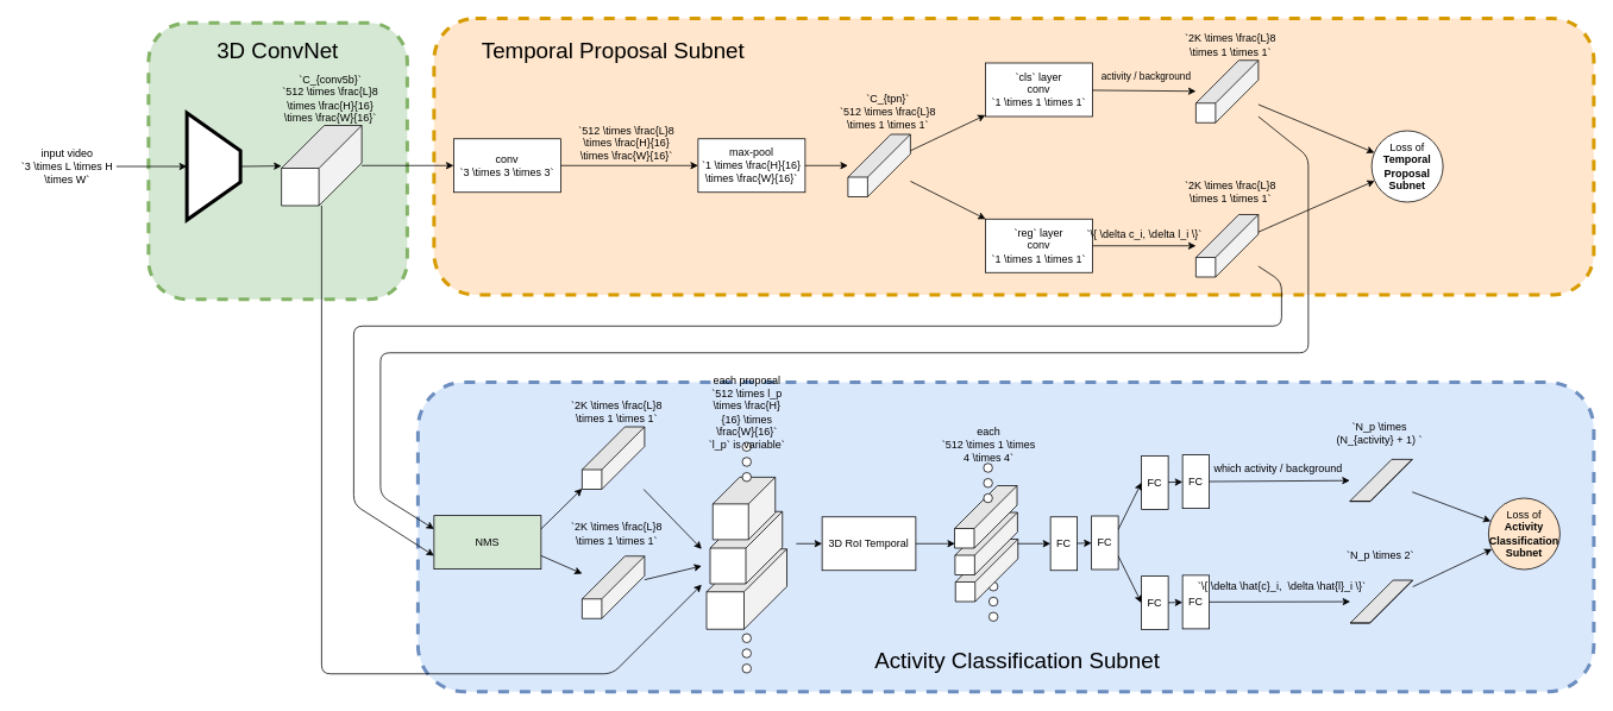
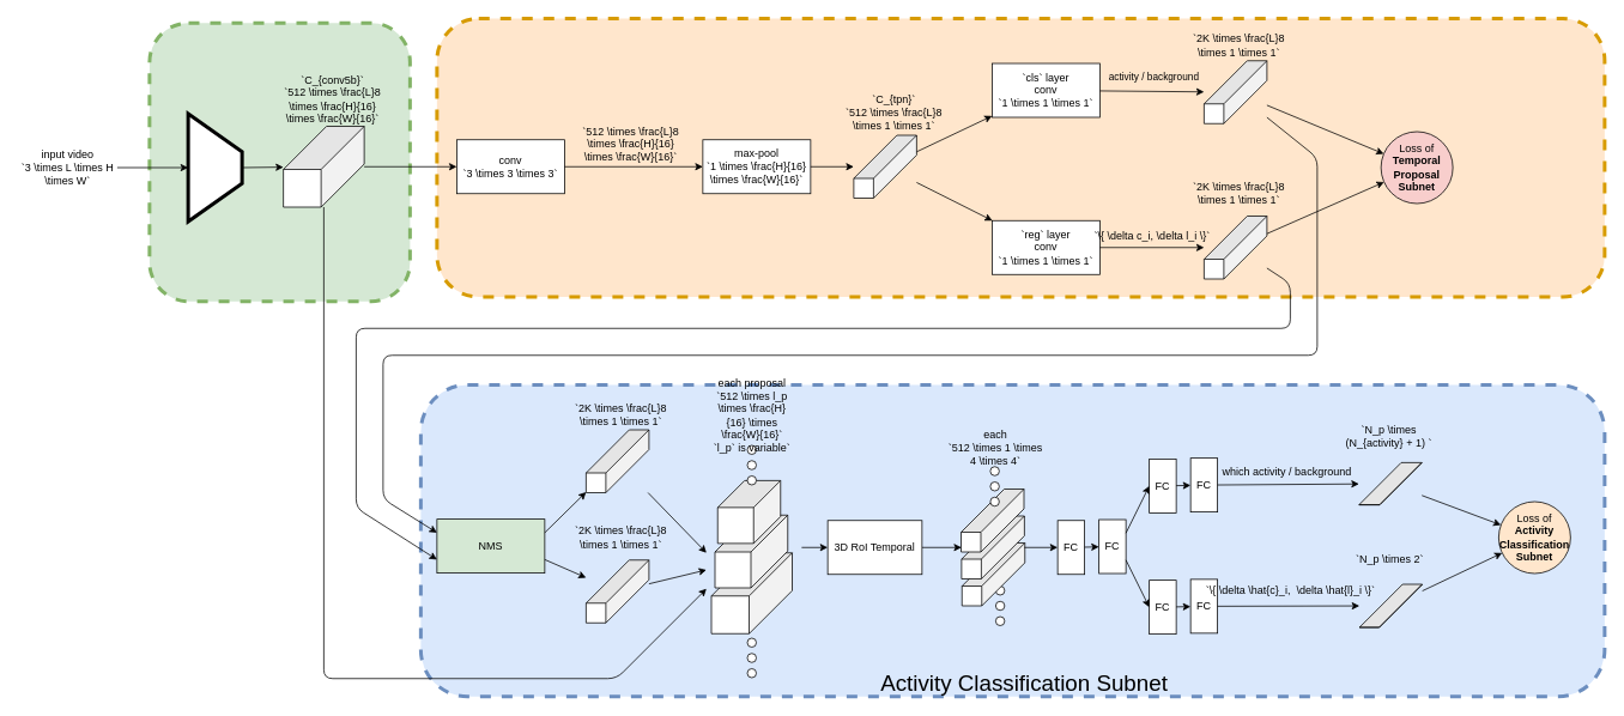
  <mxCell id="0" />
  <mxCell id="1" parent="0" />
  <mxCell id="2" value="" style="rounded=1;whiteSpace=wrap;html=1;labelBackgroundColor=none;strokeWidth=4;fillColor=#d5e8d4;fontSize=25;dashed=1;strokeColor=#82b366;" vertex="1" parent="1"><mxGeometry x="166" y="25" width="290" height="310" as="geometry" /></mxCell>
  <mxCell id="3" value="" style="rounded=1;whiteSpace=wrap;html=1;fillColor=#ffe6cc;dashed=1;strokeWidth=4;strokeColor=#d79b00;" vertex="1" parent="1"><mxGeometry x="486" y="20" width="1300" height="310" as="geometry" /></mxCell>
  <mxCell id="4" value="" style="rounded=1;whiteSpace=wrap;html=1;fillColor=#dae8fc;dashed=1;strokeWidth=4;strokeColor=#6c8ebf;" vertex="1" parent="1"><mxGeometry x="468" y="428" width="1318" height="347" as="geometry" /></mxCell>
  <mxCell id="5" value="" style="ellipse;whiteSpace=wrap;html=1;aspect=fixed;" vertex="1" parent="1"><mxGeometry x="1108" y="652" width="10" height="10" as="geometry" /></mxCell>
  <mxCell id="6" value="" style="ellipse;whiteSpace=wrap;html=1;aspect=fixed;" vertex="1" parent="1"><mxGeometry x="1108" y="686" width="10" height="10" as="geometry" /></mxCell>
  <mxCell id="7" value="" style="ellipse;whiteSpace=wrap;html=1;aspect=fixed;" vertex="1" parent="1"><mxGeometry x="1108" y="669" width="10" height="10" as="geometry" /></mxCell>
  <mxCell id="8" value="" style="shape=cube;whiteSpace=wrap;html=1;boundedLbl=1;backgroundOutline=1;darkOpacity=0.05;darkOpacity2=0.1;rotation=90;size=48;" vertex="1" parent="1"><mxGeometry x="1070.5" y="604" width="70" height="70" as="geometry" /></mxCell>
  <mxCell id="9" value="" style="endArrow=classic;html=1;" edge="1" parent="1" source="10" target="93"><mxGeometry width="50" height="50" relative="1" as="geometry"><mxPoint x="80" y="185" as="sourcePoint" /><mxPoint x="190" y="235" as="targetPoint" /></mxGeometry></mxCell>
  <mxCell id="10" value="input video&lt;br&gt;`3 \times L \times H \times W`" style="text;html=1;strokeColor=none;fillColor=none;align=center;verticalAlign=middle;whiteSpace=wrap;rounded=0;" vertex="1" parent="1"><mxGeometry x="20" y="171" width="110" height="30" as="geometry" /></mxCell>
  <mxCell id="11" value="conv&lt;br&gt;`3 \times 3 \times 3`" style="rounded=0;whiteSpace=wrap;html=1;" vertex="1" parent="1"><mxGeometry x="508" y="155" width="120" height="60" as="geometry" /></mxCell>
  <mxCell id="12" value="" style="endArrow=classic;html=1;exitX=0.5;exitY=0;exitDx=0;exitDy=0;" edge="1" parent="1" source="93" target="13"><mxGeometry width="50" height="50" relative="1" as="geometry"><mxPoint x="-50" y="445" as="sourcePoint" /><mxPoint x="340" y="185" as="targetPoint" /></mxGeometry></mxCell>
  <mxCell id="13" value="" style="shape=cube;whiteSpace=wrap;html=1;boundedLbl=1;backgroundOutline=1;darkOpacity=0.05;darkOpacity2=0.1;rotation=90;size=48;" vertex="1" parent="1"><mxGeometry x="315" y="140" width="90" height="90" as="geometry" /></mxCell>
  <mxCell id="14" value="`C_{conv5b}`&lt;br&gt;`512 \times \frac{L}8 \times \frac{H}{16} \times \frac{W}{16}`" style="text;html=1;strokeColor=none;fillColor=none;align=center;verticalAlign=middle;whiteSpace=wrap;rounded=0;" vertex="1" parent="1"><mxGeometry x="315" y="95" width="110" height="30" as="geometry" /></mxCell>
  <mxCell id="15" value="" style="endArrow=classic;html=1;" edge="1" parent="1" source="13" target="11"><mxGeometry width="50" height="50" relative="1" as="geometry"><mxPoint x="-74" y="305" as="sourcePoint" /><mxPoint x="-24" y="255" as="targetPoint" /></mxGeometry></mxCell>
  <mxCell id="16" value="max-pool&lt;br&gt;`1 \times \frac{H}{16} \times \frac{W}{16}` " style="rounded=0;whiteSpace=wrap;html=1;" vertex="1" parent="1"><mxGeometry x="782" y="155" width="120" height="60" as="geometry" /></mxCell>
  <mxCell id="17" value="" style="endArrow=classic;html=1;entryX=0;entryY=0.5;entryDx=0;entryDy=0;exitX=1;exitY=0.5;exitDx=0;exitDy=0;" edge="1" parent="1" source="11" target="16"><mxGeometry width="50" height="50" relative="1" as="geometry"><mxPoint x="-42" y="305" as="sourcePoint" /><mxPoint x="8" y="255" as="targetPoint" /></mxGeometry></mxCell>
  <mxCell id="18" value="`512 \times \frac{L}8 \times \frac{H}{16} \times \frac{W}{16}`" style="text;html=1;strokeColor=none;fillColor=none;align=center;verticalAlign=middle;whiteSpace=wrap;rounded=0;" vertex="1" parent="1"><mxGeometry x="647" y="145" width="110" height="30" as="geometry" /></mxCell>
  <mxCell id="19" value="" style="shape=cube;whiteSpace=wrap;html=1;boundedLbl=1;backgroundOutline=1;darkOpacity=0.05;darkOpacity2=0.1;rotation=90;size=48;" vertex="1" parent="1"><mxGeometry x="950" y="150" width="70" height="70" as="geometry" /></mxCell>
  <mxCell id="20" value="`C_{tpn}`&lt;br&gt;`512 \times \frac{L}8 \times 1 \times 1`" style="text;html=1;strokeColor=none;fillColor=none;align=center;verticalAlign=middle;whiteSpace=wrap;rounded=0;" vertex="1" parent="1"><mxGeometry x="940" y="110" width="110" height="30" as="geometry" /></mxCell>
  <mxCell id="21" value="" style="endArrow=classic;html=1;" edge="1" parent="1" source="16" target="19"><mxGeometry width="50" height="50" relative="1" as="geometry"><mxPoint x="-28" y="305" as="sourcePoint" /><mxPoint x="22" y="255" as="targetPoint" /></mxGeometry></mxCell>
  <mxCell id="22" value="`reg` layer&lt;br&gt;conv&lt;br&gt;`1 \times 1 \times 1`" style="rounded=0;whiteSpace=wrap;html=1;" vertex="1" parent="1"><mxGeometry x="1104" y="245" width="120" height="60" as="geometry" /></mxCell>
  <mxCell id="23" value="" style="endArrow=classic;html=1;" edge="1" parent="1" source="19" target="22"><mxGeometry width="50" height="50" relative="1" as="geometry"><mxPoint x="337" y="385" as="sourcePoint" /><mxPoint x="387" y="335" as="targetPoint" /></mxGeometry></mxCell>
  <mxCell id="24" value="`cls` layer&lt;br&gt;conv&lt;br&gt;`1 \times 1 \times 1`" style="rounded=0;whiteSpace=wrap;html=1;" vertex="1" parent="1"><mxGeometry x="1104" y="70" width="120" height="60" as="geometry" /></mxCell>
  <mxCell id="25" value="" style="endArrow=classic;html=1;" edge="1" parent="1" source="19" target="24"><mxGeometry width="50" height="50" relative="1" as="geometry"><mxPoint x="337" y="385" as="sourcePoint" /><mxPoint x="387" y="335" as="targetPoint" /></mxGeometry></mxCell>
  <mxCell id="26" value="activity / background" style="endArrow=classic;html=1;labelBackgroundColor=none;" edge="1" parent="1" source="24" target="28"><mxGeometry x="0.032" y="16" width="50" height="50" relative="1" as="geometry"><mxPoint x="304" y="385" as="sourcePoint" /><mxPoint x="1424" y="188" as="targetPoint" /><mxPoint as="offset" /></mxGeometry></mxCell>
  <mxCell id="27" value="`2K \times \frac{L}8 \times 1 \times 1`" style="text;html=1;strokeColor=none;fillColor=none;align=center;verticalAlign=middle;whiteSpace=wrap;rounded=0;" vertex="1" parent="1"><mxGeometry x="1324" y="35" width="110" height="30" as="geometry" /></mxCell>
  <mxCell id="28" value="" style="shape=cube;whiteSpace=wrap;html=1;boundedLbl=1;backgroundOutline=1;darkOpacity=0.05;darkOpacity2=0.1;rotation=90;size=48;" vertex="1" parent="1"><mxGeometry x="1340" y="67" width="70" height="70" as="geometry" /></mxCell>
  <mxCell id="29" value="" style="endArrow=classic;html=1;" edge="1" target="32" parent="1" source="22"><mxGeometry width="50" height="50" relative="1" as="geometry"><mxPoint x="1234" y="266.463" as="sourcePoint" /><mxPoint x="1434" y="353" as="targetPoint" /></mxGeometry></mxCell>
  <mxCell id="30" value="`\{ \delta c_i, \delta l_i \}`" style="text;html=1;resizable=0;points=[];align=center;verticalAlign=middle;labelBackgroundColor=none;" vertex="1" connectable="0" parent="29"><mxGeometry x="-0.309" y="-1" relative="1" as="geometry"><mxPoint x="17" y="-15" as="offset" /></mxGeometry></mxCell>
  <mxCell id="31" value="`2K \times \frac{L}8 \times 1 \times 1`" style="text;html=1;strokeColor=none;fillColor=none;align=center;verticalAlign=middle;whiteSpace=wrap;rounded=0;" vertex="1" parent="1"><mxGeometry x="1324" y="200" width="110" height="30" as="geometry" /></mxCell>
  <mxCell id="32" value="" style="shape=cube;whiteSpace=wrap;html=1;boundedLbl=1;backgroundOutline=1;darkOpacity=0.05;darkOpacity2=0.1;rotation=90;size=48;" vertex="1" parent="1"><mxGeometry x="1340" y="240" width="70" height="70" as="geometry" /></mxCell>
  <mxCell id="33" value="NMS" style="rounded=0;whiteSpace=wrap;html=1;fillColor=#d5e8d4;" vertex="1" parent="1"><mxGeometry x="486" y="577.5" width="120" height="60" as="geometry" /></mxCell>
  <mxCell id="34" value="" style="endArrow=classic;html=1;" edge="1" parent="1" source="28" target="36"><mxGeometry width="50" height="50" relative="1" as="geometry"><mxPoint x="557" y="310" as="sourcePoint" /><mxPoint x="1527" y="155" as="targetPoint" /></mxGeometry></mxCell>
  <mxCell id="35" value="" style="endArrow=classic;html=1;" edge="1" parent="1" source="32" target="36"><mxGeometry width="50" height="50" relative="1" as="geometry"><mxPoint x="1377" y="275" as="sourcePoint" /><mxPoint x="1557" y="215" as="targetPoint" /></mxGeometry></mxCell>
- <mxCell id="36" value="Loss of&lt;br&gt;&lt;b&gt;Temporal Proposal Subnet&lt;/b&gt;" style="ellipse;whiteSpace=wrap;html=1;aspect=fixed;" vertex="1" parent="1"><mxGeometry x="1537" y="146" width="80" height="80" as="geometry" /></mxCell>
+ <mxCell id="36" value="Loss of&lt;br&gt;&lt;b&gt;Temporal Proposal Subnet&lt;/b&gt;" style="ellipse;whiteSpace=wrap;html=1;aspect=fixed;fillColor=#f8cecc;" vertex="1" parent="1"><mxGeometry x="1537" y="146" width="80" height="80" as="geometry" /></mxCell>
  <mxCell id="37" value="`2K \times \frac{L}8 \times 1 \times 1`" style="text;html=1;strokeColor=none;fillColor=none;align=center;verticalAlign=middle;whiteSpace=wrap;rounded=0;" vertex="1" parent="1"><mxGeometry x="636" y="446" width="110" height="30" as="geometry" /></mxCell>
  <mxCell id="38" value="" style="shape=cube;whiteSpace=wrap;html=1;boundedLbl=1;backgroundOutline=1;darkOpacity=0.05;darkOpacity2=0.1;rotation=90;size=48;" vertex="1" parent="1"><mxGeometry x="652" y="478" width="70" height="70" as="geometry" /></mxCell>
  <mxCell id="39" value="`2K \times \frac{L}8 \times 1 \times 1`" style="text;html=1;strokeColor=none;fillColor=none;align=center;verticalAlign=middle;whiteSpace=wrap;rounded=0;" vertex="1" parent="1"><mxGeometry x="636" y="583" width="110" height="30" as="geometry" /></mxCell>
  <mxCell id="40" value="" style="shape=cube;whiteSpace=wrap;html=1;boundedLbl=1;backgroundOutline=1;darkOpacity=0.05;darkOpacity2=0.1;rotation=90;size=48;" vertex="1" parent="1"><mxGeometry x="652" y="623" width="70" height="70" as="geometry" /></mxCell>
  <mxCell id="41" value="" style="endArrow=classic;html=1;exitX=1;exitY=0.25;exitDx=0;exitDy=0;" edge="1" parent="1" source="33" target="38"><mxGeometry width="50" height="50" relative="1" as="geometry"><mxPoint x="6" y="802.5" as="sourcePoint" /><mxPoint x="56" y="752.5" as="targetPoint" /></mxGeometry></mxCell>
  <mxCell id="42" value="" style="endArrow=classic;html=1;exitX=1;exitY=0.75;exitDx=0;exitDy=0;" edge="1" parent="1" source="33" target="40"><mxGeometry width="50" height="50" relative="1" as="geometry"><mxPoint x="6" y="802.5" as="sourcePoint" /><mxPoint x="56" y="752.5" as="targetPoint" /></mxGeometry></mxCell>
  <mxCell id="43" value="" style="endArrow=classic;html=1;" edge="1" parent="1" source="38"><mxGeometry width="50" height="50" relative="1" as="geometry"><mxPoint x="206" y="805" as="sourcePoint" /><mxPoint x="786" y="615" as="targetPoint" /></mxGeometry></mxCell>
  <mxCell id="44" value="" style="endArrow=classic;html=1;" edge="1" parent="1" source="40"><mxGeometry width="50" height="50" relative="1" as="geometry"><mxPoint x="206" y="805" as="sourcePoint" /><mxPoint x="786" y="634" as="targetPoint" /></mxGeometry></mxCell>
  <mxCell id="45" value="" style="endArrow=classic;html=1;" edge="1" parent="1" source="13"><mxGeometry width="50" height="50" relative="1" as="geometry"><mxPoint x="346" y="375" as="sourcePoint" /><mxPoint x="786" y="655" as="targetPoint" /><Array as="points"><mxPoint x="360" y="755" /><mxPoint x="686" y="755" /></Array></mxGeometry></mxCell>
  <mxCell id="46" value="" style="endArrow=classic;html=1;entryX=0;entryY=0.25;entryDx=0;entryDy=0;" edge="1" parent="1" source="28" target="33"><mxGeometry width="50" height="50" relative="1" as="geometry"><mxPoint x="466" y="405" as="sourcePoint" /><mxPoint x="256" y="785" as="targetPoint" /><Array as="points"><mxPoint x="1466" y="175" /><mxPoint x="1466" y="395" /><mxPoint x="426" y="395" /><mxPoint x="426" y="555" /></Array></mxGeometry></mxCell>
  <mxCell id="47" value="" style="endArrow=classic;html=1;entryX=0;entryY=0.75;entryDx=0;entryDy=0;" edge="1" parent="1" source="32" target="33"><mxGeometry width="50" height="50" relative="1" as="geometry"><mxPoint x="206" y="835" as="sourcePoint" /><mxPoint x="256" y="785" as="targetPoint" /><Array as="points"><mxPoint x="1436" y="315" /><mxPoint x="1436" y="365" /><mxPoint x="396" y="365" /><mxPoint x="396" y="565" /></Array></mxGeometry></mxCell>
  <mxCell id="48" value="" style="shape=cube;whiteSpace=wrap;html=1;boundedLbl=1;backgroundOutline=1;darkOpacity=0.05;darkOpacity2=0.1;rotation=90;size=48;" vertex="1" parent="1"><mxGeometry x="1070" y="574" width="70" height="70" as="geometry" /></mxCell>
  <mxCell id="49" value="each&lt;br&gt;`512 \times 1 \times 4 \times 4`" style="text;html=1;strokeColor=none;fillColor=none;align=center;verticalAlign=middle;whiteSpace=wrap;rounded=0;" vertex="1" parent="1"><mxGeometry x="1053" y="483" width="110" height="30" as="geometry" /></mxCell>
  <mxCell id="50" value="" style="endArrow=classic;html=1;" edge="1" parent="1" source="67" target="48"><mxGeometry width="50" height="50" relative="1" as="geometry"><mxPoint x="1082" y="609" as="sourcePoint" /><mxPoint x="112" y="698" as="targetPoint" /></mxGeometry></mxCell>
  <mxCell id="51" value="FC" style="rounded=0;whiteSpace=wrap;html=1;" vertex="1" parent="1"><mxGeometry x="1177" y="579" width="30" height="60" as="geometry" /></mxCell>
  <mxCell id="52" value="" style="endArrow=classic;html=1;entryX=0;entryY=0.5;entryDx=0;entryDy=0;" edge="1" parent="1" source="48" target="51"><mxGeometry width="50" height="50" relative="1" as="geometry"><mxPoint x="1105" y="608" as="sourcePoint" /><mxPoint x="270" y="698" as="targetPoint" /></mxGeometry></mxCell>
  <mxCell id="53" value="FC" style="rounded=0;whiteSpace=wrap;html=1;" vertex="1" parent="1"><mxGeometry x="1223" y="578" width="30" height="60" as="geometry" /></mxCell>
  <mxCell id="54" value="" style="endArrow=classic;html=1;" edge="1" parent="1" source="51" target="53"><mxGeometry width="50" height="50" relative="1" as="geometry"><mxPoint x="1188" y="610" as="sourcePoint" /><mxPoint x="1187" y="619" as="targetPoint" /></mxGeometry></mxCell>
  <mxCell id="55" value="FC" style="rounded=0;whiteSpace=wrap;html=1;" vertex="1" parent="1"><mxGeometry x="1279" y="510.5" width="30" height="60" as="geometry" /></mxCell>
  <mxCell id="56" value="FC" style="rounded=0;whiteSpace=wrap;html=1;" vertex="1" parent="1"><mxGeometry x="1325" y="509.5" width="30" height="60" as="geometry" /></mxCell>
  <mxCell id="57" value="" style="endArrow=classic;html=1;" edge="1" source="55" target="56" parent="1"><mxGeometry width="50" height="50" relative="1" as="geometry"><mxPoint x="1290" y="541.5" as="sourcePoint" /><mxPoint x="1289" y="550.5" as="targetPoint" /></mxGeometry></mxCell>
  <mxCell id="58" value="" style="endArrow=classic;html=1;entryX=0;entryY=0.5;entryDx=0;entryDy=0;exitX=1;exitY=0.25;exitDx=0;exitDy=0;" edge="1" target="55" parent="1" source="53"><mxGeometry width="50" height="50" relative="1" as="geometry"><mxPoint x="1269" y="563.704" as="sourcePoint" /><mxPoint x="399" y="652.5" as="targetPoint" /></mxGeometry></mxCell>
  <mxCell id="59" value="FC" style="rounded=0;whiteSpace=wrap;html=1;" vertex="1" parent="1"><mxGeometry x="1279" y="645.5" width="30" height="60" as="geometry" /></mxCell>
  <mxCell id="60" value="FC" style="rounded=0;whiteSpace=wrap;html=1;" vertex="1" parent="1"><mxGeometry x="1325" y="644.5" width="30" height="60" as="geometry" /></mxCell>
  <mxCell id="61" value="" style="endArrow=classic;html=1;" edge="1" source="59" target="60" parent="1"><mxGeometry width="50" height="50" relative="1" as="geometry"><mxPoint x="1290" y="676.5" as="sourcePoint" /><mxPoint x="1289" y="685.5" as="targetPoint" /></mxGeometry></mxCell>
  <mxCell id="62" value="" style="endArrow=classic;html=1;entryX=0;entryY=0.5;entryDx=0;entryDy=0;exitX=1;exitY=0.75;exitDx=0;exitDy=0;" edge="1" target="59" parent="1" source="53"><mxGeometry width="50" height="50" relative="1" as="geometry"><mxPoint x="1269" y="644.704" as="sourcePoint" /><mxPoint x="399" y="733.5" as="targetPoint" /></mxGeometry></mxCell>
  <mxCell id="63" value="`N_p \times (N_{activity} + 1) `" style="text;html=1;strokeColor=none;fillColor=none;align=center;verticalAlign=middle;whiteSpace=wrap;rounded=0;" vertex="1" parent="1"><mxGeometry x="1491" y="469.5" width="110" height="30" as="geometry" /></mxCell>
  <mxCell id="64" value="" style="shape=cube;whiteSpace=wrap;html=1;boundedLbl=1;backgroundOutline=1;darkOpacity=0.05;darkOpacity2=0.1;rotation=90;size=48;" vertex="1" parent="1"><mxGeometry x="1524" y="503" width="47" height="70" as="geometry" /></mxCell>
  <mxCell id="65" value="`N_p \times 2`" style="text;html=1;strokeColor=none;fillColor=none;align=center;verticalAlign=middle;whiteSpace=wrap;rounded=0;" vertex="1" parent="1"><mxGeometry x="1492" y="607.5" width="110" height="30" as="geometry" /></mxCell>
  <mxCell id="66" value="" style="shape=cube;whiteSpace=wrap;html=1;boundedLbl=1;backgroundOutline=1;darkOpacity=0.05;darkOpacity2=0.1;rotation=90;size=48;" vertex="1" parent="1"><mxGeometry x="1524" y="639" width="48" height="70" as="geometry" /></mxCell>
  <mxCell id="67" value="3D RoI Temporal" style="rounded=0;whiteSpace=wrap;html=1;" vertex="1" parent="1"><mxGeometry x="921" y="579" width="105" height="60" as="geometry" /></mxCell>
  <mxCell id="68" value="" style="group" vertex="1" connectable="0" parent="1"><mxGeometry x="791.5" y="441" width="90" height="313" as="geometry" /></mxCell>
  <mxCell id="69" value="" style="shape=cube;whiteSpace=wrap;html=1;boundedLbl=1;backgroundOutline=1;darkOpacity=0.05;darkOpacity2=0.1;rotation=90;size=48;" vertex="1" parent="68"><mxGeometry y="174" width="90" height="90" as="geometry" /></mxCell>
  <mxCell id="70" value="" style="shape=cube;whiteSpace=wrap;html=1;boundedLbl=1;backgroundOutline=1;darkOpacity=0.05;darkOpacity2=0.1;rotation=90;size=41;" vertex="1" parent="68"><mxGeometry x="4" y="132" width="81" height="81" as="geometry" /></mxCell>
  <mxCell id="71" value="" style="shape=cube;whiteSpace=wrap;html=1;boundedLbl=1;backgroundOutline=1;darkOpacity=0.05;darkOpacity2=0.1;rotation=90;size=30;" vertex="1" parent="68"><mxGeometry x="7" y="93.5" width="70" height="70" as="geometry" /></mxCell>
  <mxCell id="72" value="" style="ellipse;whiteSpace=wrap;html=1;aspect=fixed;" vertex="1" parent="68"><mxGeometry x="40" y="269" width="10" height="10" as="geometry" /></mxCell>
  <mxCell id="73" value="" style="ellipse;whiteSpace=wrap;html=1;aspect=fixed;" vertex="1" parent="68"><mxGeometry x="40" y="286" width="10" height="10" as="geometry" /></mxCell>
  <mxCell id="74" value="" style="ellipse;whiteSpace=wrap;html=1;aspect=fixed;" vertex="1" parent="68"><mxGeometry x="40" y="303" width="10" height="10" as="geometry" /></mxCell>
  <mxCell id="75" value="" style="ellipse;whiteSpace=wrap;html=1;aspect=fixed;" vertex="1" parent="68"><mxGeometry x="40" y="54.32" width="10" height="10" as="geometry" /></mxCell>
  <mxCell id="76" value="" style="ellipse;whiteSpace=wrap;html=1;aspect=fixed;" vertex="1" parent="68"><mxGeometry x="40" y="71.32" width="10" height="10" as="geometry" /></mxCell>
  <mxCell id="77" value="" style="ellipse;whiteSpace=wrap;html=1;aspect=fixed;" vertex="1" parent="68"><mxGeometry x="40" y="88.32" width="10" height="10" as="geometry" /></mxCell>
  <mxCell id="78" value="each proposal `512 \times l_p \times \frac{H}{16} \times \frac{W}{16}`&lt;br&gt;`l_p` is variable`" style="text;html=1;strokeColor=none;fillColor=none;align=center;verticalAlign=middle;whiteSpace=wrap;rounded=0;" vertex="1" parent="68"><mxGeometry y="11" width="90" height="20" as="geometry" /></mxCell>
  <mxCell id="79" value="" style="endArrow=classic;html=1;entryX=0;entryY=0.5;entryDx=0;entryDy=0;" edge="1" parent="1" target="67"><mxGeometry width="50" height="50" relative="1" as="geometry"><mxPoint x="892" y="609" as="sourcePoint" /><mxPoint x="1002" y="745" as="targetPoint" /></mxGeometry></mxCell>
  <mxCell id="80" value="" style="shape=cube;whiteSpace=wrap;html=1;boundedLbl=1;backgroundOutline=1;darkOpacity=0.05;darkOpacity2=0.1;rotation=90;size=48;" vertex="1" parent="1"><mxGeometry x="1069.5" y="544" width="70" height="70" as="geometry" /></mxCell>
  <mxCell id="81" value="" style="ellipse;whiteSpace=wrap;html=1;aspect=fixed;" vertex="1" parent="1"><mxGeometry x="1102" y="519" width="10" height="10" as="geometry" /></mxCell>
  <mxCell id="82" value="" style="ellipse;whiteSpace=wrap;html=1;aspect=fixed;" vertex="1" parent="1"><mxGeometry x="1102" y="553" width="10" height="10" as="geometry" /></mxCell>
  <mxCell id="83" value="" style="ellipse;whiteSpace=wrap;html=1;aspect=fixed;" vertex="1" parent="1"><mxGeometry x="1102" y="536" width="10" height="10" as="geometry" /></mxCell>
  <mxCell id="84" value="" style="endArrow=classic;html=1;" edge="1" parent="1" source="60" target="66"><mxGeometry width="50" height="50" relative="1" as="geometry"><mxPoint x="878" y="835" as="sourcePoint" /><mxPoint x="928" y="785" as="targetPoint" /></mxGeometry></mxCell>
  <mxCell id="85" value="`\{ \delta \hat{c}_i,&amp;nbsp; \delta \hat{l}_i \}`" style="text;html=1;resizable=0;points=[];align=center;verticalAlign=middle;labelBackgroundColor=none;" vertex="1" connectable="0" parent="84"><mxGeometry x="0.185" relative="1" as="geometry"><mxPoint x="-13" y="-18" as="offset" /></mxGeometry></mxCell>
  <mxCell id="86" value="" style="endArrow=classic;html=1;" edge="1" parent="1" source="56" target="64"><mxGeometry width="50" height="50" relative="1" as="geometry"><mxPoint x="1365" y="686.58" as="sourcePoint" /><mxPoint x="1452" y="698.646" as="targetPoint" /></mxGeometry></mxCell>
  <mxCell id="87" value="which activity / background" style="text;html=1;resizable=0;points=[];align=center;verticalAlign=middle;labelBackgroundColor=none;" vertex="1" connectable="0" parent="86"><mxGeometry x="0.257" relative="1" as="geometry"><mxPoint x="-22" y="-14" as="offset" /></mxGeometry></mxCell>
  <mxCell id="88" value="Loss of&lt;br&gt;&lt;b&gt;Activity&lt;br&gt;Classification&lt;br&gt;Subnet&lt;/b&gt;" style="ellipse;whiteSpace=wrap;html=1;aspect=fixed;fillColor=#ffe6cc;" vertex="1" parent="1"><mxGeometry x="1668" y="558" width="80" height="80" as="geometry" /></mxCell>
  <mxCell id="89" value="" style="endArrow=classic;html=1;" edge="1" parent="1" source="64" target="88"><mxGeometry width="50" height="50" relative="1" as="geometry"><mxPoint x="408" y="835" as="sourcePoint" /><mxPoint x="458" y="785" as="targetPoint" /></mxGeometry></mxCell>
  <mxCell id="90" value="" style="endArrow=classic;html=1;" edge="1" parent="1" source="66" target="88"><mxGeometry width="50" height="50" relative="1" as="geometry"><mxPoint x="1592" y="562.284" as="sourcePoint" /><mxPoint x="1680.33" y="594.547" as="targetPoint" /></mxGeometry></mxCell>
- <mxCell id="91" value="Temporal Proposal Subnet" style="text;html=1;strokeColor=none;fillColor=none;align=center;verticalAlign=middle;whiteSpace=wrap;rounded=0;dashed=1;labelBackgroundColor=none;fontSize=25;" vertex="1" parent="1"><mxGeometry x="522.167" y="45" width="330" height="20" as="geometry" /></mxCell>
- <mxCell id="92" value="Activity Classification Subnet" style="text;html=1;strokeColor=none;fillColor=none;align=center;verticalAlign=middle;whiteSpace=wrap;rounded=0;dashed=1;labelBackgroundColor=none;fontSize=25;" vertex="1" parent="1"><mxGeometry x="975.167" y="729" width="330" height="20" as="geometry" /></mxCell>
+ <mxCell id="92" value="Activity Classification Subnet" style="text;html=1;strokeColor=none;fillColor=none;align=center;verticalAlign=middle;whiteSpace=wrap;rounded=0;dashed=1;labelBackgroundColor=none;fontSize=25;" vertex="1" parent="1"><mxGeometry x="975.167" y="749" width="330" height="20" as="geometry" /></mxCell>
  <mxCell id="93" value="" style="shape=trapezoid;perimeter=trapezoidPerimeter;whiteSpace=wrap;html=1;labelBackgroundColor=none;strokeWidth=4;fillColor=#ffffff;fontSize=25;direction=south;size=0.352;" vertex="1" parent="1"><mxGeometry x="209" y="126" width="60" height="120" as="geometry" /></mxCell>
- <mxCell id="94" value="3D ConvNet" style="text;html=1;strokeColor=none;fillColor=none;align=center;verticalAlign=middle;whiteSpace=wrap;rounded=0;dashed=1;labelBackgroundColor=none;fontSize=25;" vertex="1" parent="1"><mxGeometry x="206" y="45" width="210" height="20" as="geometry" /></mxCell>
